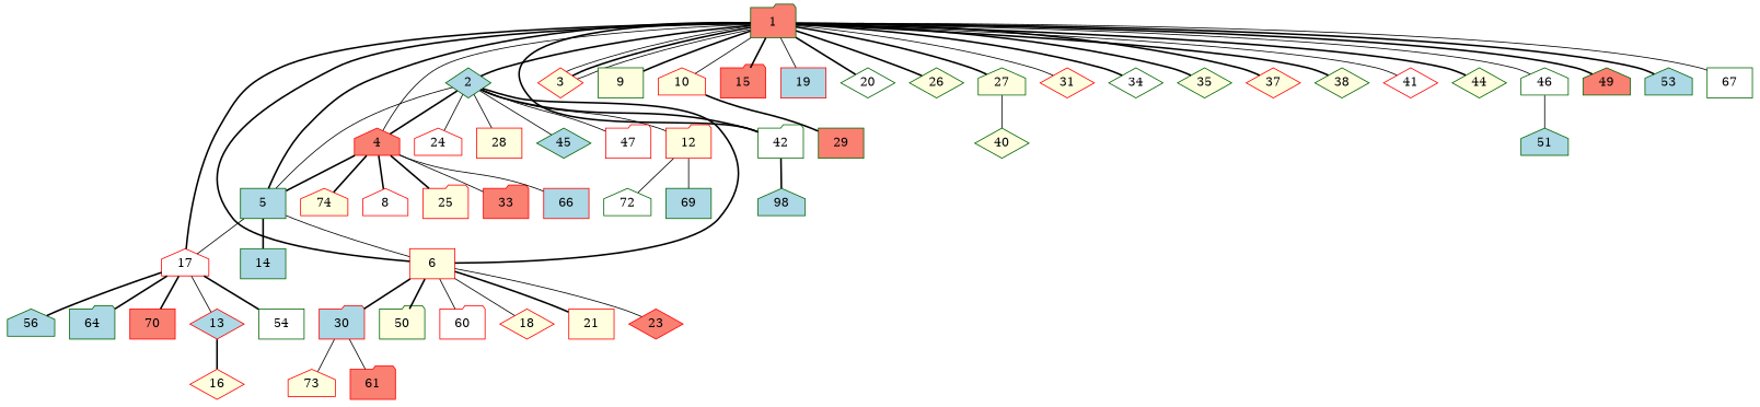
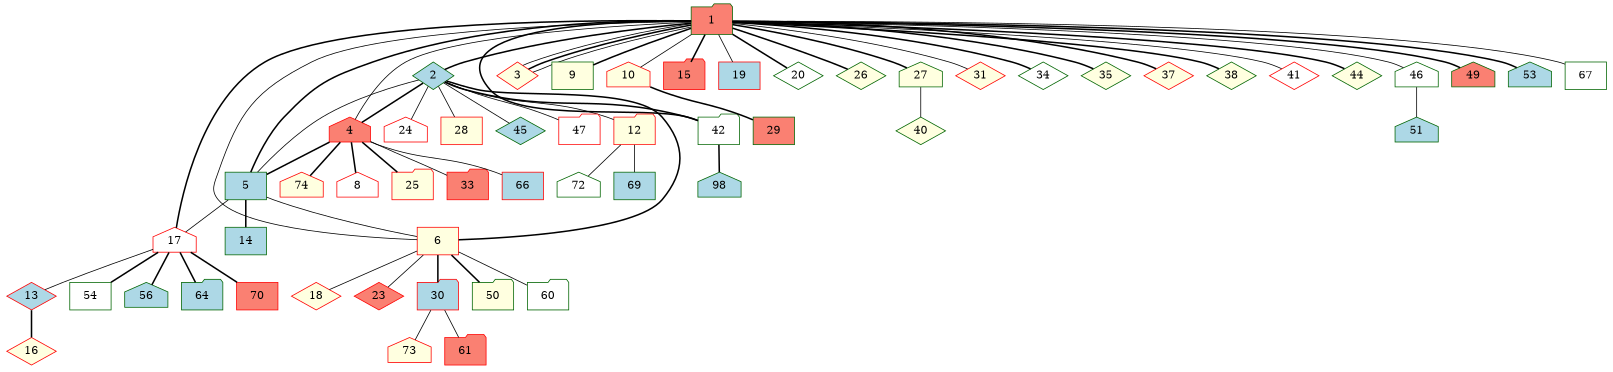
  graph {
    node [color=darkgreen fillcolor=lightyellow shape=diamond style=filled]
    edge [style=bold]
    1 [fillcolor=salmon shape=folder super="+57"]
    2 [fillcolor=lightblue super="+32"]
    3 [color=red super="+71"]
    4 [color=red fillcolor=salmon shape=house super="+17"]
    5 [fillcolor=lightblue shape=box super="+22"]
    6 [color=red shape=box super="+7"]
    9 [shape=box]
    10 [color=red shape=house]
    n9 [color=red fillcolor=white label=17 shape=house super="+43"]
    15 [color=red fillcolor=salmon shape=folder]
    19 [color=red fillcolor=lightblue shape=box]
    20 [fillcolor=white super="+63"]
    26
    27 [shape=house super="+62"]
    31 [color=red]
    34 [fillcolor=white]
    35 [super="+52"]
    37 [color=red]
    38
    41 [color=red fillcolor=white]
    42 [fillcolor=white shape=folder super="+48"]
    44
    46 [fillcolor=white shape=house]
    49 [fillcolor=salmon shape=house super="+55"]
    53 [fillcolor=lightblue shape=house]
    67 [fillcolor=white shape=box]
    12 [color=red shape=folder super="+68"]
    24 [color=red fillcolor=white shape=house]
    28 [color=red shape=box super="+75"]
    45 [fillcolor=lightblue]
    47 [color=red fillcolor=white shape=folder]
    8 [color=red fillcolor=white shape=house]
    25 [color=red shape=folder]
    33 [color=red fillcolor=salmon shape=folder]
    66 [color=red fillcolor=lightblue shape=box]
    74 [color=red shape=house]
    14 [fillcolor=lightblue shape=box]
    18 [color=red]
-   21 [color=red shape=box]
    23 [color=red fillcolor=salmon]
    30 [color=red fillcolor=lightblue shape=folder super="+39"]
    50 [shape=folder super="+59"]
-   60 [color=red fillcolor=white shape=folder]
+   60 [fillcolor=white shape=folder]
    29 [fillcolor=salmon shape=box]
    13 [color=red fillcolor=lightblue super="+65"]
    54 [fillcolor=white shape=box]
    56 [fillcolor=lightblue shape=house]
    64 [fillcolor=lightblue shape=folder]
    70 [color=red fillcolor=salmon shape=box]
    40
    n51 [fillcolor=lightblue label=98 shape=house]
    51 [fillcolor=lightblue shape=house]
    69 [fillcolor=lightblue shape=box]
    72 [fillcolor=white shape=house]
    61 [color=red fillcolor=salmon shape=folder]
    73 [color=red shape=house]
    16 [color=red super="+36"]
    1 -- 2
    1 -- 3 [style=solid]
    1 -- 3
    1 -- 3 [style=solid]
    1 -- 4 [style=solid weight=2]
    1 -- 5
-   1 -- 6
+   1 -- 6 [style=solid]
    1 -- 9
    1 -- 10 [style=solid]
    1 -- n9 [weight=2]
    1 -- 15
    1 -- 19 [style=solid]
    1 -- 20
    1 -- 26
    1 -- 27
    1 -- 31 [style=solid]
    1 -- 34
    1 -- 35
    1 -- 37
    1 -- 38
    1 -- 41 [style=solid]
    1 -- 42 [weight=2]
    1 -- 44
    1 -- 46 [style=solid]
    1 -- 49
    1 -- 53
    1 -- 67 [style=solid]
    2 -- 4
    2 -- 5 [style=solid]
    2 -- 6
    2 -- 42
    2 -- 12 [style=solid]
    2 -- 24 [style=solid]
    2 -- 28 [style=solid]
    2 -- 45 [style=solid]
    2 -- 47 [style=solid]
    4 -- 5
    4 -- 8
    4 -- 25
    4 -- 33 [style=solid]
    4 -- 66 [style=solid]
    4 -- 74
    5 -- 6 [style=solid]
    5 -- n9 [style=solid]
    5 -- 14
    6 -- 18 [style=solid]
-   6 -- 21
    6 -- 23 [style=solid]
    6 -- 30 [weight=2]
    6 -- 50
    6 -- 60 [style=solid]
    10 -- 29
    n9 -- 13 [style=solid]
    n9 -- 54
    n9 -- 56
    n9 -- 64
    n9 -- 70
    27 -- 40 [style=solid]
    42 -- n51
    46 -- 51 [style=solid]
    12 -- 69 [style=solid]
    12 -- 72 [style=solid]
    30 -- 61 [style=solid]
    30 -- 73 [style=solid]
    13 -- 16
  }
